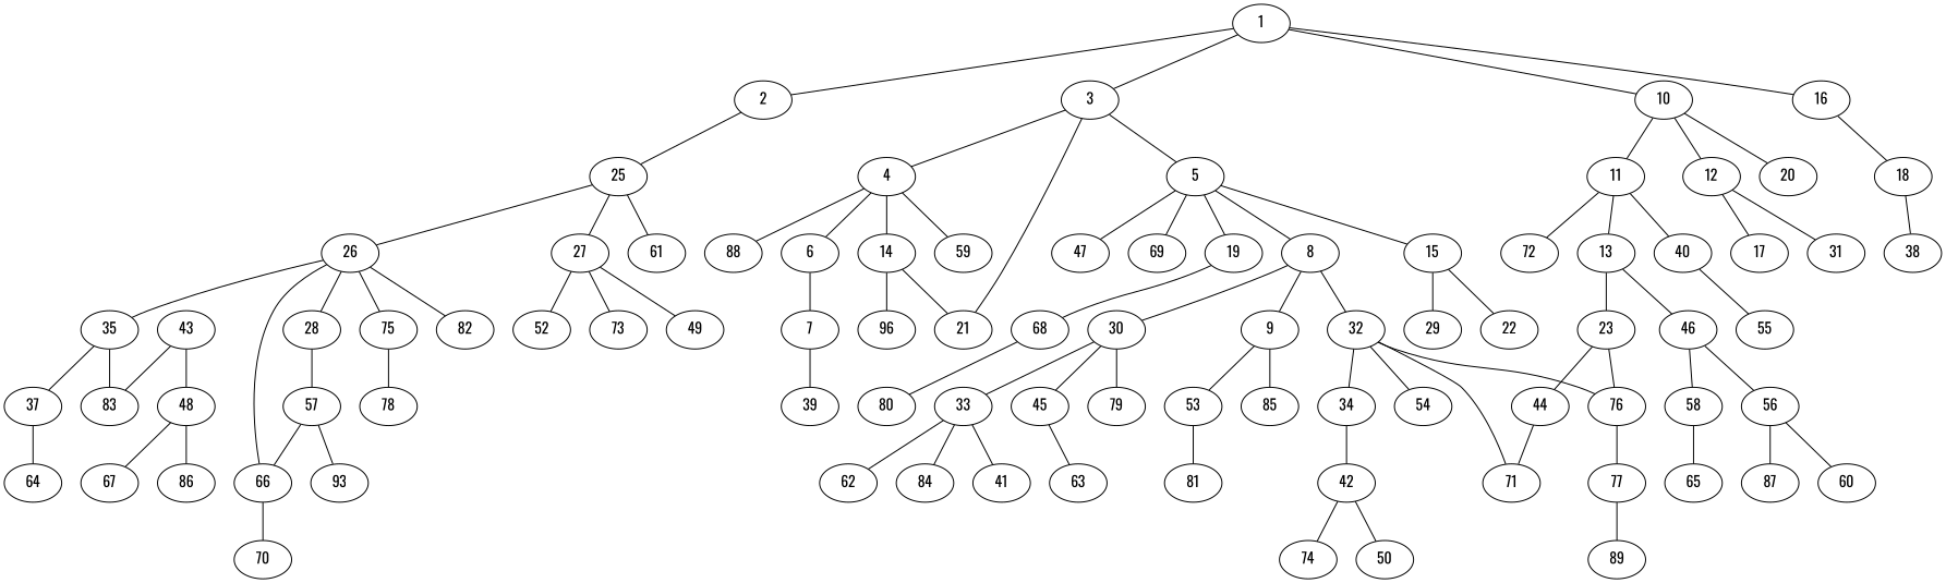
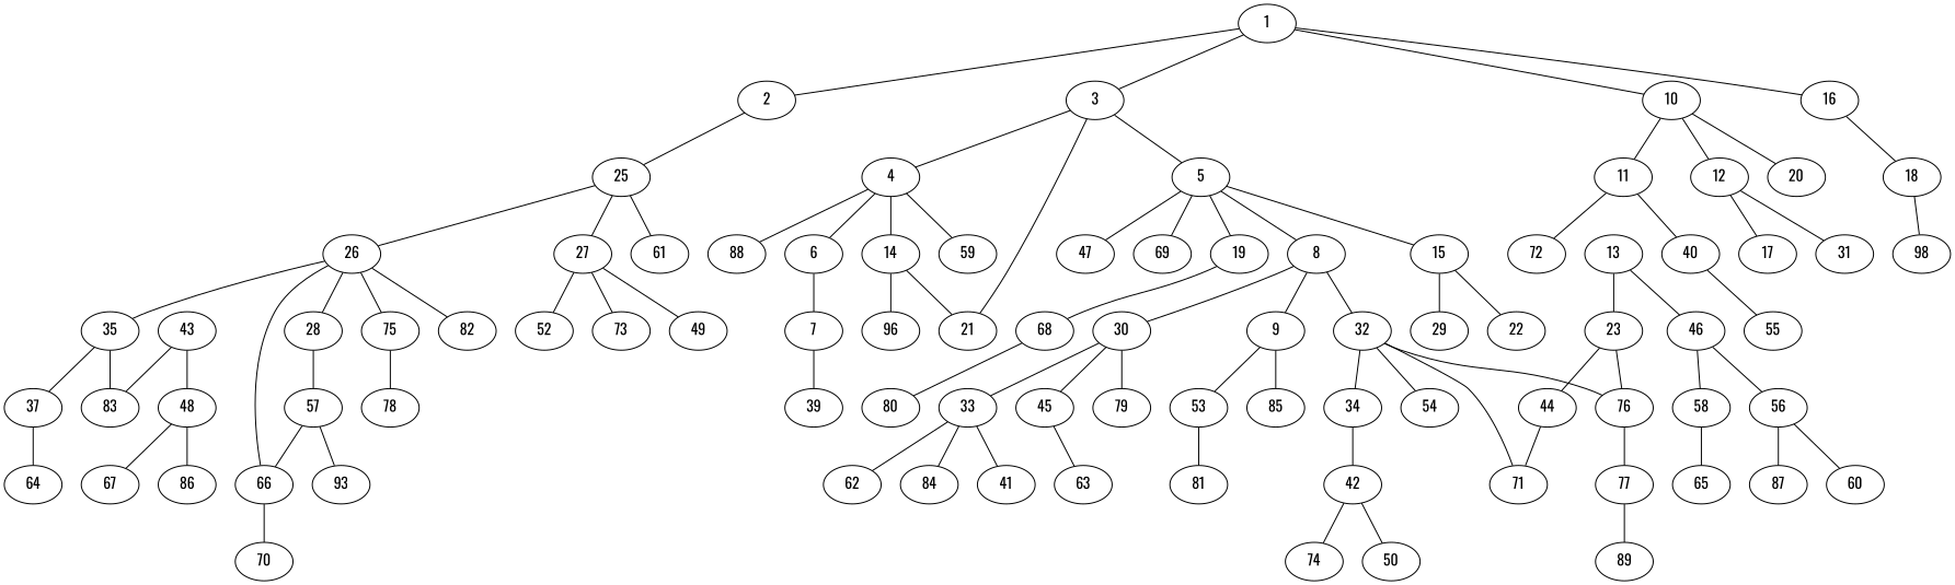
  graph {
    fontname=Oswald
    node [fontname=Oswald]
    edge [fontname=Oswald]
    1
    2
    3
    10
    16
    25
    4
    5
    21
    11
    12
    20
    18
    26
    27
    61
    6
    14
    59
    88
    8
    15
    19
    47
    69
    13
    40
    72
    17
    31
-   38
+   38 [label=98]
    28
    35
    66
    75
    82
    49
    52
    73
    7
    n41 [label=96]
    9
    30
    32
    22
    29
    68
    39
    53
    85
    33
    45
    79
    76
    34
    54
    71
    80
    81
    41
    62
    84
    63
    77
    42
    23
    46
    55
    44
    56
    58
    60
    87
    65
    43
    83
    48
    89
    67
    86
    57
    37
    70
    78
    n85 [label=93]
    64
    50
    74
    1 -- 2
    1 -- 3
    1 -- 10
    1 -- 16
    2 -- 25
    3 -- 4
    3 -- 5
    3 -- 21
    10 -- 11
    10 -- 12
    10 -- 20
    16 -- 18
    25 -- 26
    25 -- 27
    25 -- 61
    4 -- 6
    4 -- 14
    4 -- 59
    4 -- 88
    5 -- 8
    5 -- 15
    5 -- 19
    5 -- 47
    5 -- 69
-   11 -- 13
    11 -- 40
    11 -- 72
    12 -- 17
    12 -- 31
    18 -- 38
    26 -- 28
    26 -- 35
    26 -- 66
    26 -- 75
    26 -- 82
    27 -- 49
    27 -- 52
    27 -- 73
    6 -- 7
    14 -- 21
    14 -- n41
    8 -- 9
    8 -- 30
    8 -- 32
    15 -- 22
    15 -- 29
    19 -- 68
    13 -- 23
    13 -- 46
    40 -- 55
    28 -- 57
    35 -- 83
    35 -- 37
    66 -- 70
    75 -- 78
    7 -- 39
    9 -- 53
    9 -- 85
    30 -- 33
    30 -- 45
    30 -- 79
    32 -- 76
    32 -- 34
    32 -- 54
    32 -- 71
    68 -- 80
    53 -- 81
    33 -- 41
    33 -- 62
    33 -- 84
    45 -- 63
    76 -- 77
    34 -- 42
    77 -- 89
    42 -- 50
    42 -- 74
    23 -- 76
    23 -- 44
    46 -- 56
    46 -- 58
    44 -- 71
    56 -- 60
    56 -- 87
    58 -- 65
    43 -- 83
    43 -- 48
    48 -- 67
    48 -- 86
    57 -- 66
    57 -- n85
    37 -- 64
  }
